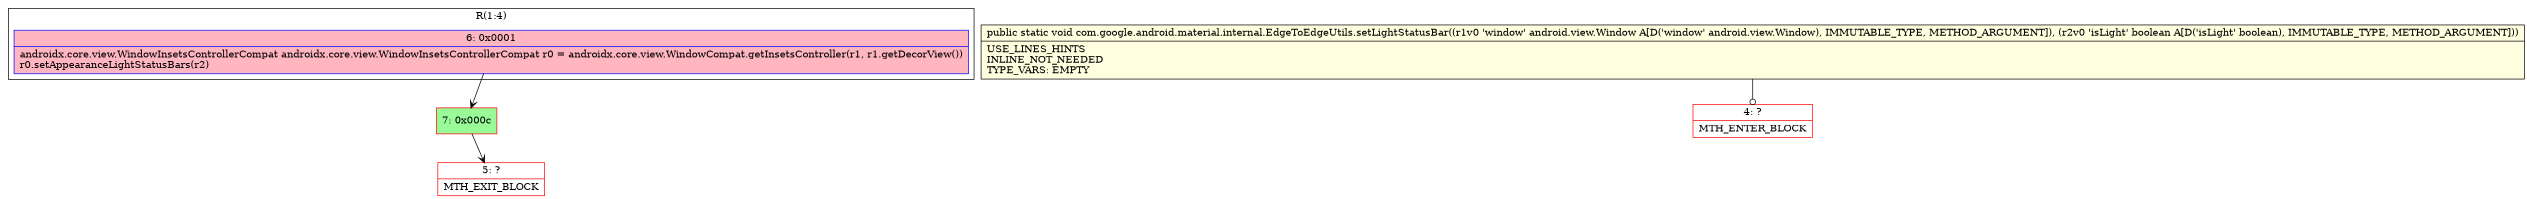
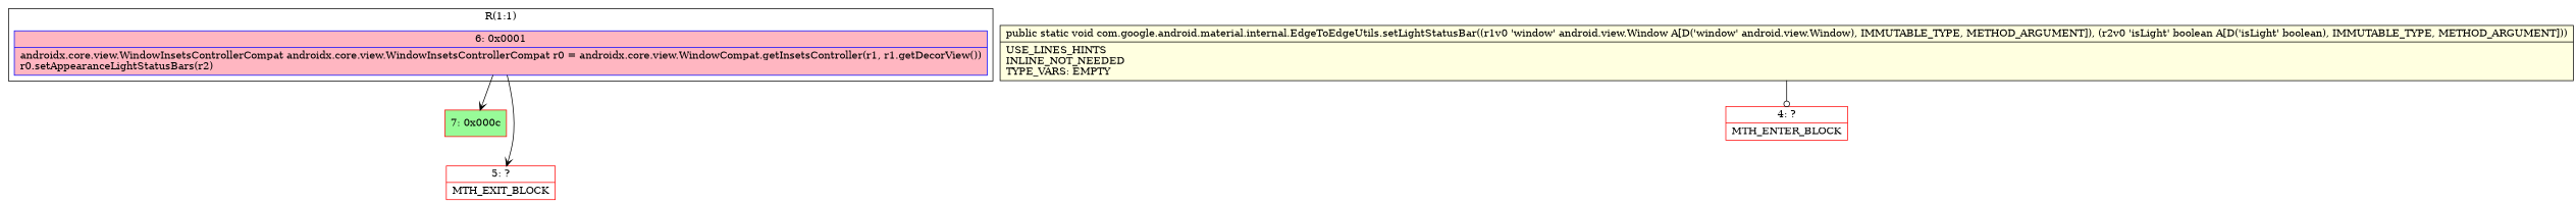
  digraph {
    node [color=red fillcolor=white shape=record style=filled]
    edge [arrowhead=vee]
    n1 [color=blue fillcolor=lightpink label="{6\:\ 0x0001|androidx.core.view.WindowInsetsControllerCompat androidx.core.view.WindowInsetsControllerCompat r0 = androidx.core.view.WindowCompat.getInsetsController(r1, r1.getDecorView())\lr0.setAppearanceLightStatusBars(r2)\l}"]
    n2 [fillcolor=palegreen label="{7\:\ 0x000c}"]
    n3 [label="{5\:\ ?|MTH_EXIT_BLOCK\l}"]
    n4 [label="{4\:\ ?|MTH_ENTER_BLOCK\l}"]
    n5 [fillcolor=lightyellow label="{public static void com.google.android.material.internal.EdgeToEdgeUtils.setLightStatusBar((r1v0 'window' android.view.Window A[D('window' android.view.Window), IMMUTABLE_TYPE, METHOD_ARGUMENT]), (r2v0 'isLight' boolean A[D('isLight' boolean), IMMUTABLE_TYPE, METHOD_ARGUMENT]))  | USE_LINES_HINTS\lINLINE_NOT_NEEDED\lTYPE_VARS: EMPTY\l}" color=""]
    subgraph cluster_1 {
-     label="R(1:4)"
+     label="R(1:1)"
      n1
    }
    n1 -> n2
-   n2 -> n3
+   n1 -> n3
    n5 -> n4 [arrowhead=odot]
  }
